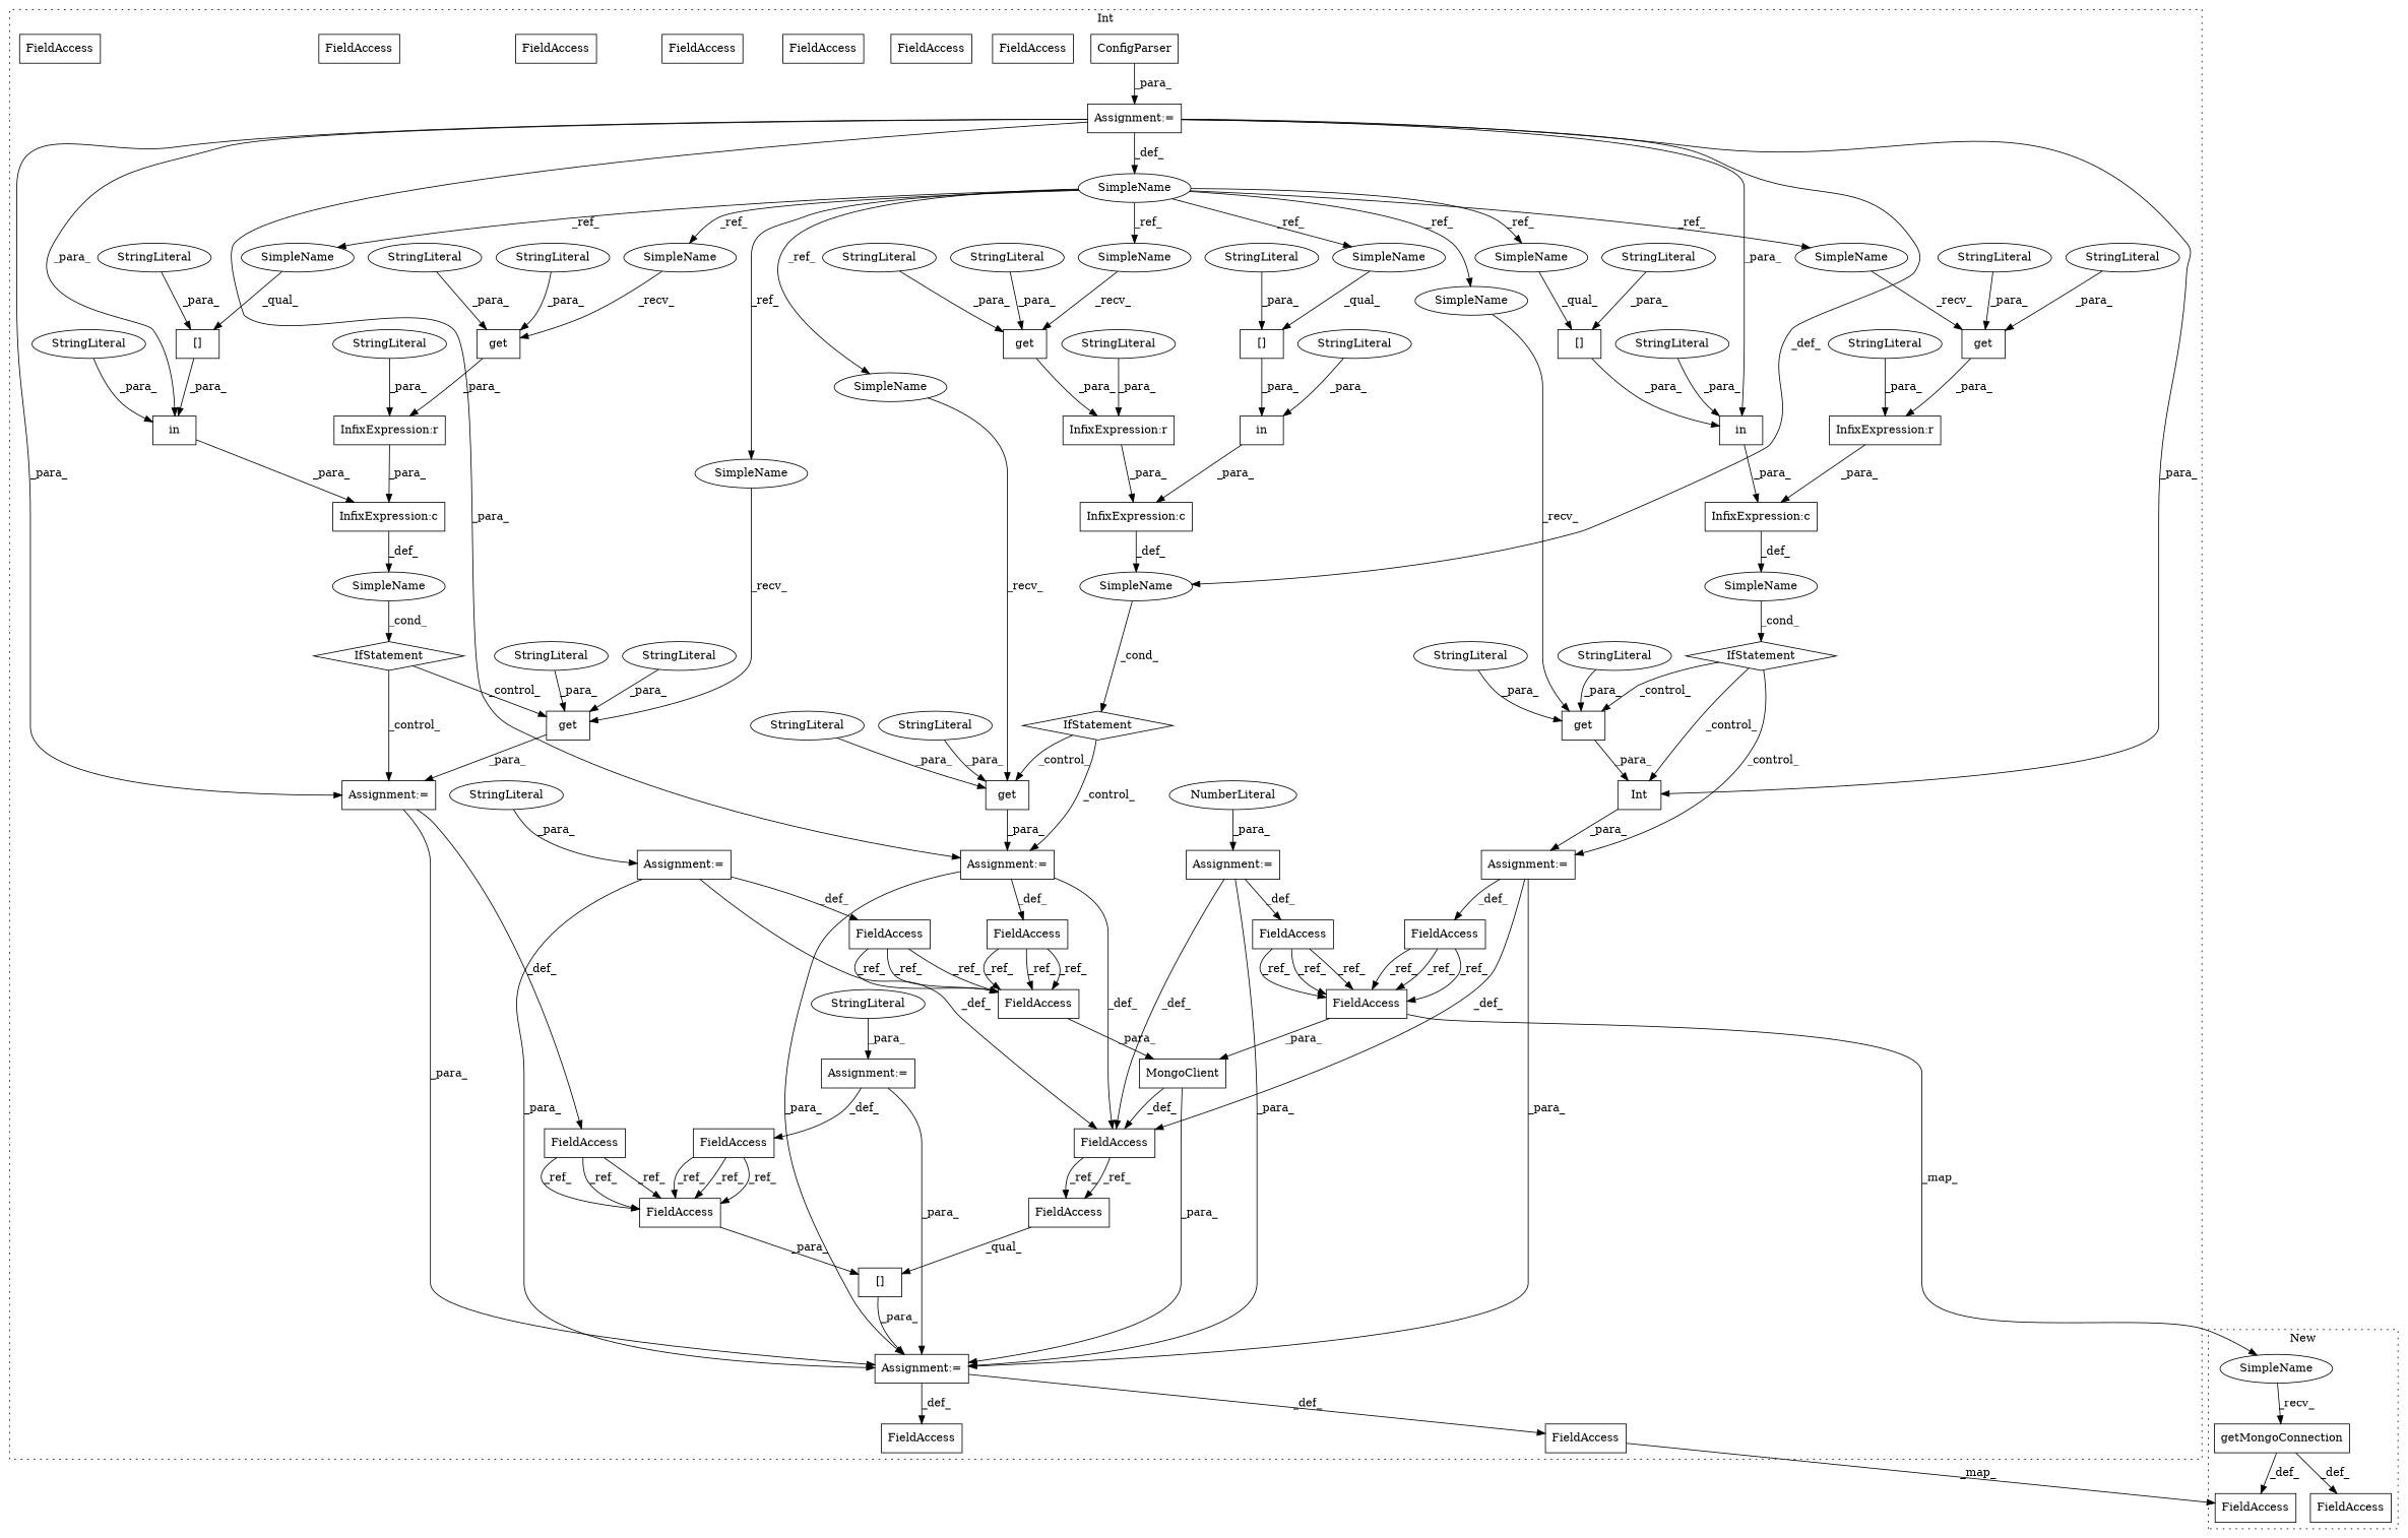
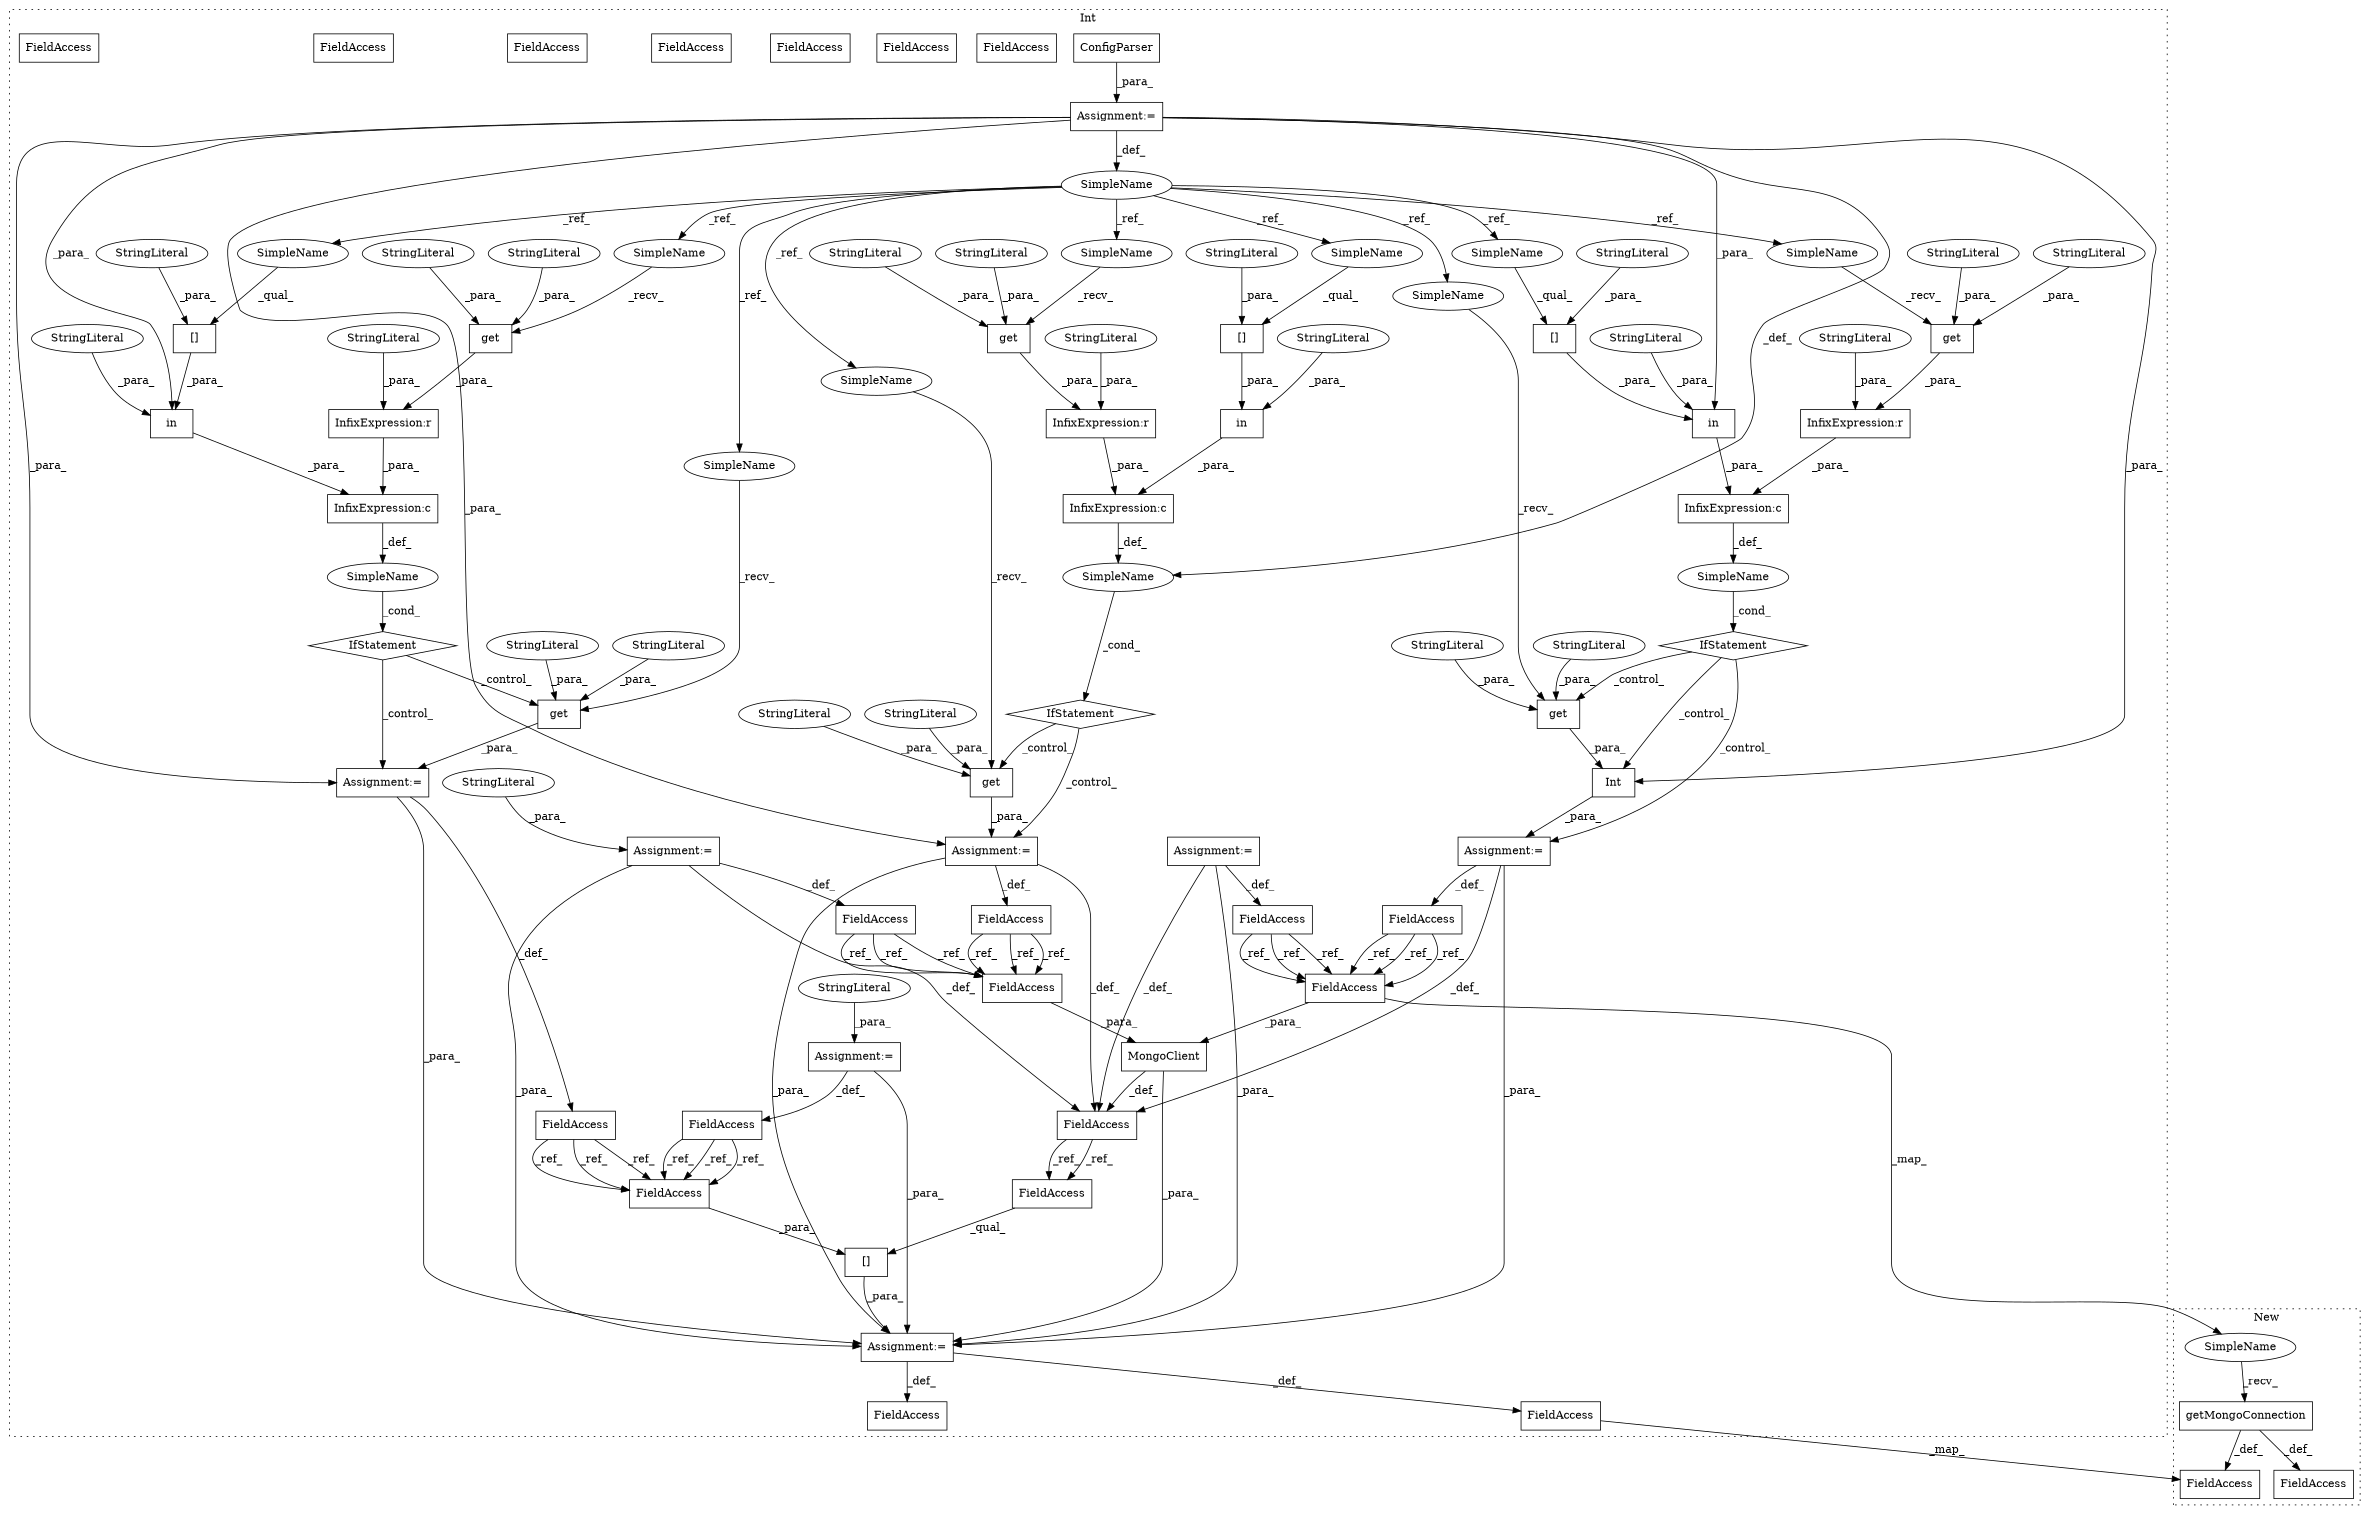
  digraph {
    node [a=45 l=7 shape=box]
    n1 [a=105 l=25 label=in s=679]
    n2 [a=2 l="7,1" label="[]" s="689,703"]
    n3 [a=27 l=4 label="InfixExpression:c" s=705]
    n4 [a=27 l=4 label="InfixExpression:r" s=736]
    n5 [a=42 l=6 label=SimpleName s=499 shape=ellipse]
    n6 [a=2 l="7,1" label="[]" s="954,968"]
    n7 [a=105 l=23 label=in s=946]
    n8 [a=2 l="7,1" label="[]" s="820,834"]
    n9 [a=27 l=4 label="InfixExpression:c" s=970]
    n10 [a=27 l=4 label="InfixExpression:r" s=999]
    n11 [a=105 l=25 label=in s=810]
    n12 [a=27 l=4 label="InfixExpression:c" s=836]
    n13 [a=27 l=4 label="InfixExpression:r" s=867]
    n14 [a=32 l="4,1" label=get s="982,998"]
    n15 [a=32 l=14 label=ConfigParser s=519]
    n16 [a=32 l="12,1" label=MongoClient s="1100,1131"]
    n17 [a=2 l="8,1" label="[]" s="1141,1156"]
    n18 [a=22 l=9 label=FieldAccess s=1122]
    n19 [a=22 l=2 label=FieldAccess s=1138]
    n20 [a=22 label=FieldAccess s=1141]
    n21 [a=22 l=9 label=FieldAccess s=628]
    n22 [a=22 label=FieldAccess s=1084]
    n23 [a=22 l=9 label=FieldAccess s=753]
    n24 [a=22 l=9 label=FieldAccess s=1112]
    n25 [a=22 label=FieldAccess s=1149]
    n26 [a=22 l=9 label=FieldAccess s=601]
    n27 [a=22 label=FieldAccess s=1016]
    n28 [a=22 label=FieldAccess s=649]
    n29 [a=22 l=9 label=FieldAccess s=884]
    n30 [a=32 l="4,1" label=get s="905,923"]
    n31 [a=42 label=SimpleName shape=ellipse l=""]
    n32 [a=25 l="4,2" label=IfStatement s="801,874" shape=diamond]
    n33 [a=32 l="4,1" label=get s="717,735"]
    n34 [a=25 l="4,2" label=IfStatement s="670,743" shape=diamond]
    n35 [a=42 label=SimpleName shape=ellipse l=""]
    n36 [a=32 l="4,1" label=get s="770,788"]
    n37 [a=25 l="4,2" label=IfStatement s="937,1006" shape=diamond]
    n38 [a=42 label=SimpleName shape=ellipse l=""]
    n39 [a=32 l="4,1" label=get s="1031,1047"]
    n40 [a=7 l=1 label="Assignment:=" s=656]
    n41 [a=32 l="4,1" label=get s="848,866"]
    n42 [a=7 l=1 label="Assignment:=" s=762]
    n43 [l=2 label=StringLiteral s=1003 shape=ellipse]
    n44 [l=6 label=StringLiteral s=917 shape=ellipse]
    n45 [a=7 l=1 label="Assignment:=" s=637]
-   n46 [a=34 l=5 label=NumberLiteral s=638 shape=ellipse]
    n47 [label=StringLiteral s=852 shape=ellipse]
    n48 [l=6 label=StringLiteral s=679 shape=ellipse]
    n49 [a=7 l=1 label="Assignment:=" s=610]
    n50 [l=11 label=StringLiteral s=611 shape=ellipse]
    n51 [label=StringLiteral s=657 shape=ellipse]
    n52 [a=7 l=1 label="Assignment:=" s=1140]
    n53 [label=StringLiteral s=696 shape=ellipse]
    n54 [l=2 label=StringLiteral s=871 shape=ellipse]
    n55 [l=4 label=StringLiteral s=946 shape=ellipse]
    n56 [label=StringLiteral s=909 shape=ellipse]
    n57 [label=StringLiteral s=827 shape=ellipse]
    n58 [l=6 label=StringLiteral s=729 shape=ellipse]
    n59 [label=StringLiteral s=986 shape=ellipse]
    n60 [l=6 label=StringLiteral s=810 shape=ellipse]
    n61 [label=StringLiteral s=774 shape=ellipse]
    n62 [l=6 label=StringLiteral s=782 shape=ellipse]
    n63 [l=6 label=StringLiteral s=860 shape=ellipse]
    n64 [l=2 label=StringLiteral s=740 shape=ellipse]
    n65 [label=StringLiteral s=721 shape=ellipse]
    n66 [a=7 l=1 label="Assignment:=" s=505]
    n67 [l=4 label=StringLiteral s=994 shape=ellipse]
    n68 [label=StringLiteral s=1035 shape=ellipse]
    n69 [label=StringLiteral s=961 shape=ellipse]
    n70 [a=7 l=1 label="Assignment:=" s=893]
    n71 [a=7 l=1 label="Assignment:=" s=1023]
    n72 [l=4 label=StringLiteral s=1043 shape=ellipse]
    n73 [a=32 l="4,1" label=Int s="894,924"]
    n74 [a=22 l=10 label=FieldAccess s=1163]
    n75 [a=22 label=FieldAccess s=1149]
    n76 [a=22 l=9 label=FieldAccess s=1112]
    n77 [a=22 l=9 label=FieldAccess s=1122]
    n78 [a=22 l=9 label=FieldAccess s=1112]
    n79 [a=22 label=FieldAccess s=1149]
    n80 [a=22 l=9 label=FieldAccess s=1122]
    n81 [a=42 l=6 label=SimpleName s=689 shape=ellipse]
    n82 [a=42 l=6 label=SimpleName s=898 shape=ellipse]
    n83 [a=42 l=6 label=SimpleName s=763 shape=ellipse]
    n84 [a=42 l=6 label=SimpleName s=841 shape=ellipse]
    n85 [a=42 l=6 label=SimpleName s=975 shape=ellipse]
    n86 [a=42 l=6 label=SimpleName s=954 shape=ellipse]
    n87 [a=42 l=6 label=SimpleName s=820 shape=ellipse]
    n88 [a=42 l=6 label=SimpleName s=1024 shape=ellipse]
    n89 [a=42 l=6 label=SimpleName s=710 shape=ellipse]
    n90 [a=22 label=FieldAccess s=1141]
    n91 [a=32 l=20 label=getMongoConnection s=601]
    n92 [a=22 l=2 label=FieldAccess s=584]
    n93 [a=42 l=13 label=SimpleName s=587 shape=ellipse]
    n94 [a=22 l=10 label=FieldAccess s=627]
    subgraph cluster_1 {
      label=Int
      style=dotted
      n1
      n2
      n3
      n4
      n5
      n6
      n7
      n8
      n9
      n10
      n11
      n12
      n13
      n14
      n15
      n16
      n17
      n18
      n19
      n20
      n21
      n22
      n23
      n24
      n25
      n26
      n27
      n28
      n29
      n30
      n31
      n32
      n33
      n34
      n35
      n36
      n37
      n38
      n39
      n40
      n41
      n42
      n43
      n44
      n45
-     n46
      n47
      n48
      n49
      n50
      n51
      n52
      n53
      n54
      n55
      n56
      n57
      n58
      n59
      n60
      n61
      n62
      n63
      n64
      n65
      n66
      n67
      n68
      n69
      n70
      n71
      n72
      n73
      n74
      n75
      n76
      n77
      n78
      n79
      n80
      n81
      n82
      n83
      n84
      n85
      n86
      n87
      n88
      n89
      n90
    }
    subgraph cluster_2 {
      label=New
      style=dotted
      n91
      n92
      n93
      n94
    }
    n1 -> n3 [label=_para_]
    n2 -> n1 [label=_para_]
    n3 -> n35 [label=_def_]
    n4 -> n3 [label=_para_]
    n5 -> n81 [label=_ref_]
    n5 -> n82 [label=_ref_]
    n5 -> n83 [label=_ref_]
    n5 -> n84 [label=_ref_]
    n5 -> n85 [label=_ref_]
    n5 -> n86 [label=_ref_]
    n5 -> n87 [label=_ref_]
    n5 -> n88 [label=_ref_]
    n5 -> n89 [label=_ref_]
    n6 -> n7 [label=_para_]
    n7 -> n9 [label=_para_]
    n8 -> n11 [label=_para_]
    n9 -> n38 [label=_def_]
    n10 -> n9 [label=_para_]
    n11 -> n12 [label=_para_]
    n12 -> n31 [label=_def_]
    n13 -> n12 [label=_para_]
    n14 -> n10 [label=_para_]
    n15 -> n66 [label=_para_]
    n16 -> n22 [label=_def_]
    n16 -> n52 [label=_para_]
    n17 -> n52 [label=_para_]
    n21 -> n80 [label=_ref_]
    n21 -> n80 [label=_ref_]
    n21 -> n80 [label=_ref_]
    n22 -> n90 [label=_ref_]
    n22 -> n90 [label=_ref_]
    n23 -> n78 [label=_ref_]
    n23 -> n78 [label=_ref_]
    n23 -> n78 [label=_ref_]
    n26 -> n78 [label=_ref_]
    n26 -> n78 [label=_ref_]
    n26 -> n78 [label=_ref_]
    n27 -> n79 [label=_ref_]
    n27 -> n79 [label=_ref_]
    n27 -> n79 [label=_ref_]
    n28 -> n79 [label=_ref_]
    n28 -> n79 [label=_ref_]
    n28 -> n79 [label=_ref_]
    n29 -> n80 [label=_ref_]
    n29 -> n80 [label=_ref_]
    n29 -> n80 [label=_ref_]
    n30 -> n73 [label=_para_]
    n31 -> n32 [label=_cond_]
    n32 -> n30 [label=_control_]
    n32 -> n70 [label=_control_]
    n32 -> n73 [label=_control_]
    n33 -> n4 [label=_para_]
    n34 -> n36 [label=_control_]
    n34 -> n42 [label=_control_]
    n35 -> n34 [label=_cond_]
    n36 -> n42 [label=_para_]
    n37 -> n39 [label=_control_]
    n37 -> n71 [label=_control_]
    n38 -> n37 [label=_cond_]
    n39 -> n71 [label=_para_]
    n40 -> n28 [label=_def_]
    n40 -> n52 [label=_para_]
    n41 -> n13 [label=_para_]
    n42 -> n22 [label=_def_]
    n42 -> n23 [label=_def_]
    n42 -> n52 [label=_para_]
    n43 -> n10 [label=_para_]
    n44 -> n30 [label=_para_]
    n45 -> n21 [label=_def_]
    n45 -> n22 [label=_def_]
    n45 -> n52 [label=_para_]
-   n46 -> n45 [label=_para_]
    n47 -> n41 [label=_para_]
    n48 -> n1 [label=_para_]
    n49 -> n22 [label=_def_]
    n49 -> n26 [label=_def_]
    n49 -> n52 [label=_para_]
    n50 -> n49 [label=_para_]
    n51 -> n40 [label=_para_]
    n52 -> n19 [label=_def_]
    n52 -> n74 [label=_def_]
    n53 -> n2 [label=_para_]
    n54 -> n13 [label=_para_]
    n55 -> n7 [label=_para_]
    n56 -> n30 [label=_para_]
    n57 -> n8 [label=_para_]
    n58 -> n33 [label=_para_]
    n59 -> n14 [label=_para_]
    n60 -> n11 [label=_para_]
    n61 -> n36 [label=_para_]
    n62 -> n36 [label=_para_]
    n63 -> n41 [label=_para_]
    n64 -> n4 [label=_para_]
    n65 -> n33 [label=_para_]
    n66 -> n5 [label=_def_]
    n66 -> n7 [label=_para_]
    n66 -> n11 [label=_para_]
    n66 -> n35 [label=_def_]
    n66 -> n42 [label=_para_]
    n66 -> n71 [label=_para_]
    n66 -> n73 [label=_para_]
    n67 -> n14 [label=_para_]
    n68 -> n39 [label=_para_]
    n69 -> n6 [label=_para_]
    n70 -> n22 [label=_def_]
    n70 -> n29 [label=_def_]
    n70 -> n52 [label=_para_]
    n71 -> n27 [label=_def_]
    n71 -> n52 [label=_para_]
    n72 -> n39 [label=_para_]
    n73 -> n70 [label=_para_]
    n74 -> n94 [label=_map_]
    n78 -> n16 [label=_para_]
    n79 -> n17 [label=_para_]
    n80 -> n16 [label=_para_]
    n80 -> n93 [label=_map_]
    n81 -> n2 [label=_qual_]
    n82 -> n30 [label=_recv_]
    n83 -> n36 [label=_recv_]
    n84 -> n41 [label=_recv_]
    n85 -> n14 [label=_recv_]
    n86 -> n6 [label=_qual_]
    n87 -> n8 [label=_qual_]
    n88 -> n39 [label=_recv_]
    n89 -> n33 [label=_recv_]
    n90 -> n17 [label=_qual_]
    n91 -> n92 [label=_def_]
    n91 -> n94 [label=_def_]
    n93 -> n91 [label=_recv_]
  }
